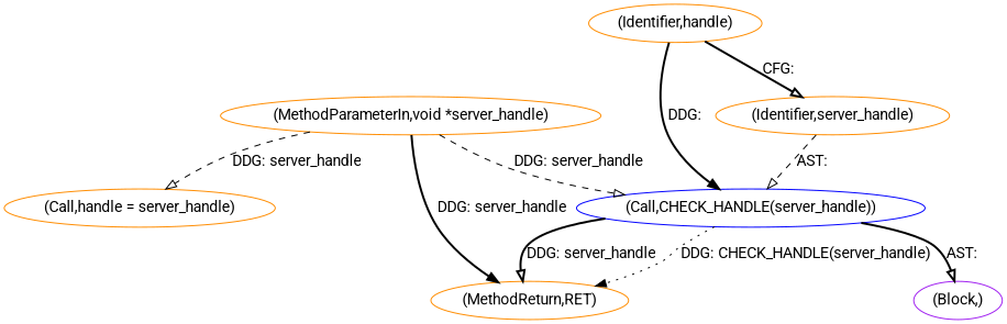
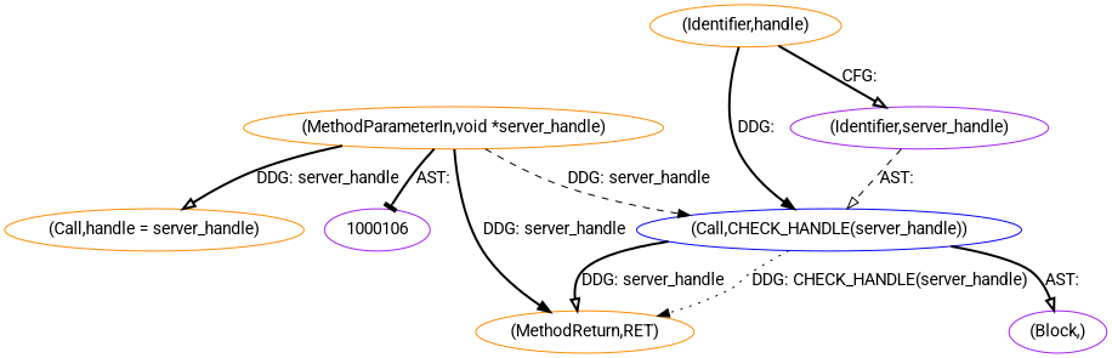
  digraph {
    fontname=Roboto
    node [color=darkorange fontname=Roboto]
    edge [arrowhead=onormal fontname=Roboto style=bold]
    n1 [color=blue label="(Call,CHECK_HANDLE(server_handle))"]
    n2 [label="(MethodReturn,RET)"]
    n3 [color=purple label="(Block,)"]
-   n4 [label="(Identifier,server_handle)"]
+   n4 [color=purple label="(Identifier,server_handle)"]
    n5 [label="(MethodParameterIn,void *server_handle)"]
    n6 [label="(Call,handle = server_handle)"]
+   1000106 [color=purple]
    n8 [label="(Identifier,handle)"]
    n1 -> n2 [arrowhead=normal label="DDG: CHECK_HANDLE(server_handle)" style=dotted]
    n1 -> n2 [label="DDG: server_handle"]
    n1 -> n3 [label="AST: "]
    n4 -> n1 [label="AST: " style=dashed]
-   n5 -> n1 [label="DDG: server_handle" style=dashed]
+   n5 -> n1 [arrowhead=normal label="DDG: server_handle" style=dashed]
    n5 -> n2 [arrowhead=normal label="DDG: server_handle"]
-   n5 -> n6 [label="DDG: server_handle" style=dashed]
+   n5 -> n6 [label="DDG: server_handle"]
+   n5 -> 1000106 [arrowhead=tee label="AST: "]
    n8 -> n1 [arrowhead=normal label="DDG: "]
    n8 -> n4 [label="CFG: "]
  }
